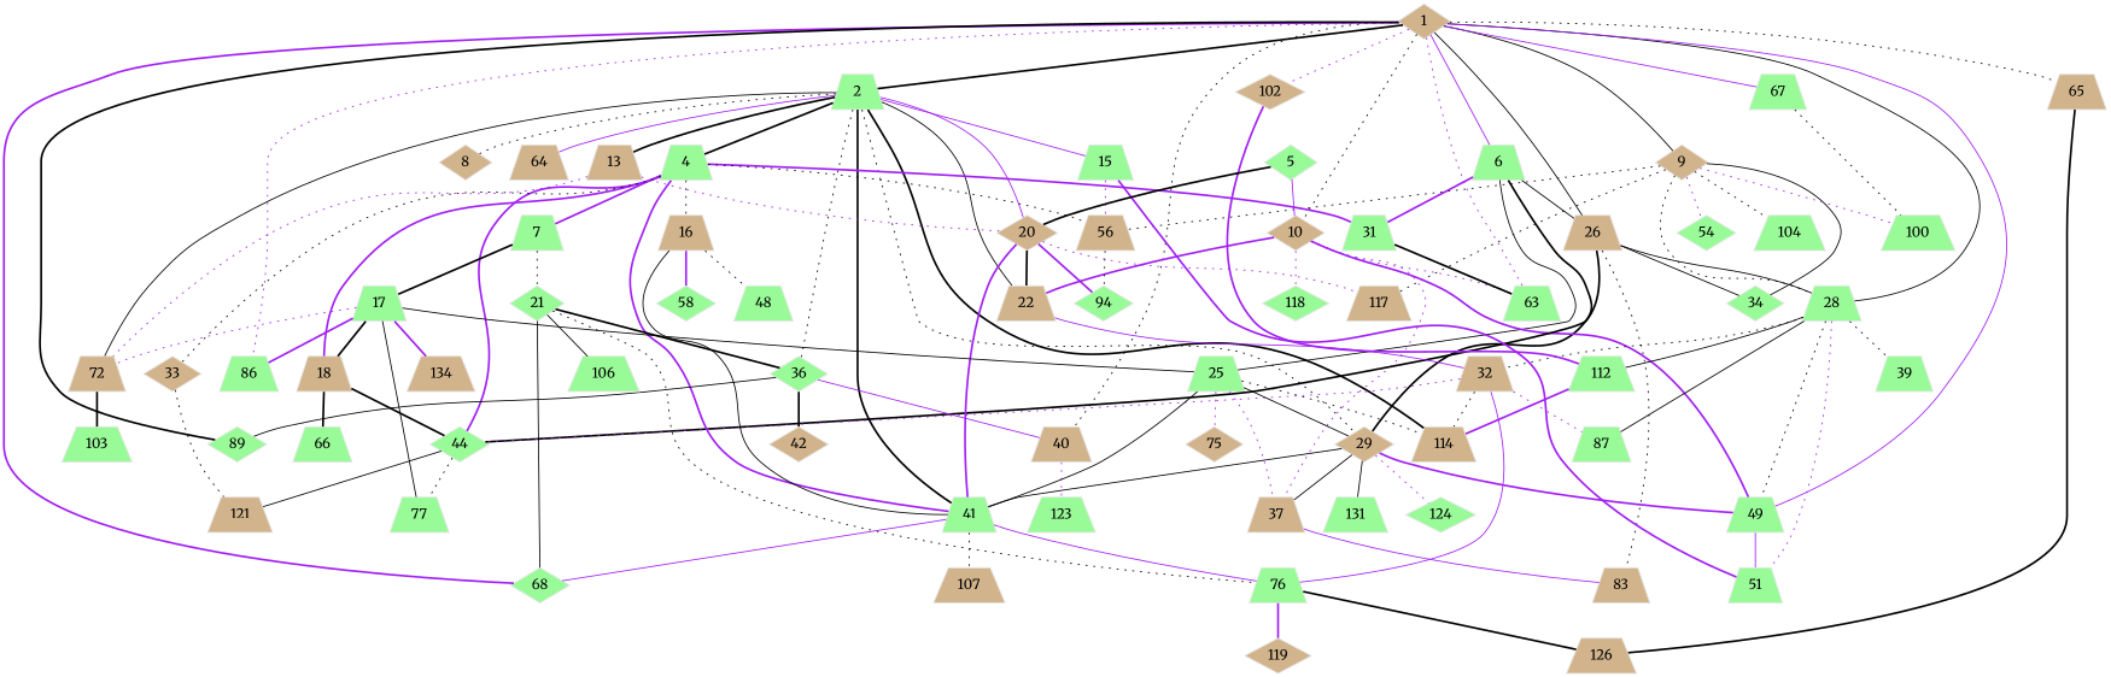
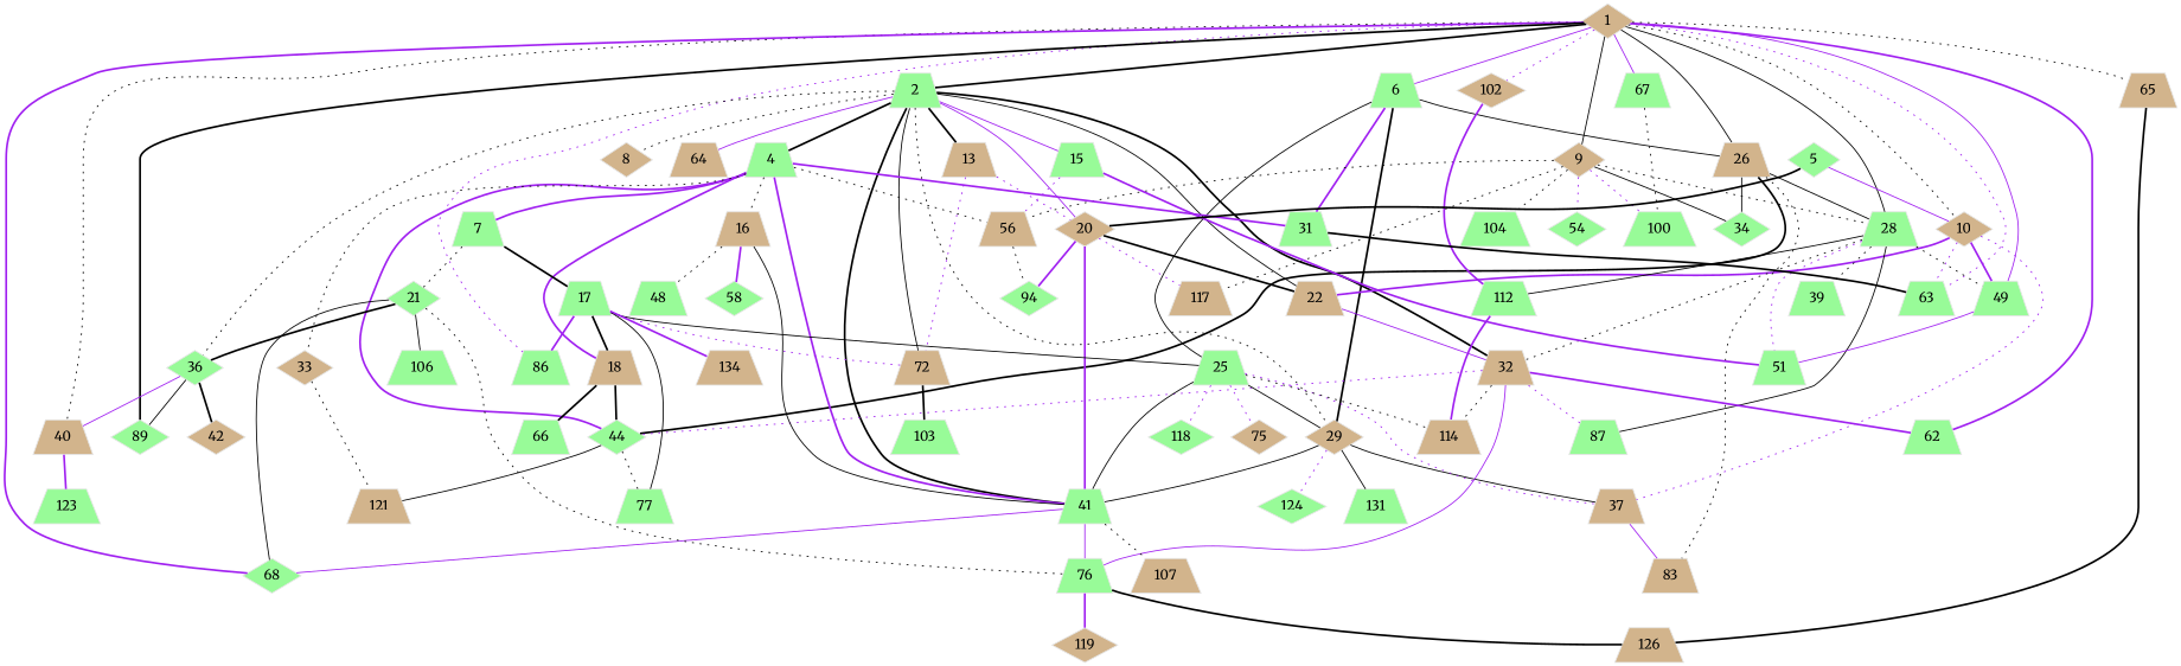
  graph {
    fontname=Merriweather
    node [color=gray90 fillcolor=palegreen fontname=Merriweather shape=trapezium style=filled]
    edge [color=black fontname=Merriweather style=dotted]
    1 [fillcolor=tan shape=diamond super="+3+27+113"]
    2
    6 [super="+81"]
    9 [fillcolor=tan shape=diamond super="+69+35+19"]
    10 [fillcolor=tan shape=diamond super="+43+96"]
    26 [fillcolor=tan super="+99+60"]
    28 [super="+78+45"]
    40 [fillcolor=tan]
    49 [super="+92+59"]
+   62 [super="+74"]
    63 [super="+95"]
    65 [fillcolor=tan]
    67 [super="+105"]
    68 [shape=diamond]
    86
    89 [shape=diamond]
    102 [fillcolor=tan shape=diamond super="+143"]
    4 [super="+12+38"]
    8 [fillcolor=tan shape=diamond]
    13 [fillcolor=tan super="+91"]
    n21 [fillcolor=tan label=64]
    15 [super="+24+129"]
    20 [fillcolor=tan shape=diamond super="+140+61"]
    22 [fillcolor=tan]
    29 [fillcolor=tan shape=diamond super="+47+97+30"]
    32 [fillcolor=tan super="+50+90+109"]
    36 [shape=diamond super="+130+71+133"]
    41 [super="+73+80+98"]
    72 [fillcolor=tan super="+93+138"]
    31
    25 [super="+64+120"]
    56 [fillcolor=tan]
    34 [shape=diamond]
    54 [shape=diamond super="+135"]
    100
    104
    117 [fillcolor=tan]
    37 [fillcolor=tan super="+110"]
    118 [shape=diamond]
    44 [shape=diamond super="+128"]
    n41 [fillcolor=tan label=83]
    51 [super="+101"]
    39
    87
    112
    123
    126 [fillcolor=tan]
    7
    16 [fillcolor=tan super="+53"]
    18 [fillcolor=tan]
    33 [fillcolor=tan shape=diamond super="+46+115"]
    5 [shape=diamond]
    94 [shape=diamond]
    124 [shape=diamond]
    131
    76
    114 [fillcolor=tan super="+122"]
    42 [fillcolor=tan shape=diamond]
    107 [fillcolor=tan]
    103
    17
    21 [shape=diamond super="+23"]
    48
    58 [shape=diamond]
    66
    121 [fillcolor=tan]
    77
    75 [fillcolor=tan shape=diamond]
    134 [fillcolor=tan]
    106
    119 [fillcolor=tan shape=diamond]
    1 -- 2 [style=bold]
    1 -- 6 [color=purple style=solid]
    1 -- 9 [style=solid]
    1 -- 10
    1 -- 26 [style=solid]
    1 -- 28 [style=solid]
    1 -- 40
    1 -- 49 [color=purple style=solid]
+   1 -- 62 [color=purple style=bold]
    1 -- 63 [color=purple]
    1 -- 65
    1 -- 67 [color=purple style=solid]
    1 -- 68 [color=purple style=bold]
    1 -- 86 [color=purple]
    1 -- 89 [style=bold]
    1 -- 102 [color=purple]
    2 -- 4 [style=bold]
    2 -- 8
    2 -- 13 [style=bold]
    2 -- n21 [color=purple style=solid]
    2 -- 15 [color=purple style=solid]
    2 -- 20 [color=purple style=solid]
    2 -- 22 [style=solid]
    2 -- 29
-   2 -- 114 [style=bold]
+   2 -- 32 [style=bold]
    2 -- 36
    2 -- 41 [style=bold]
    2 -- 72 [style=solid]
    6 -- 26 [style=solid]
    6 -- 29 [style=bold]
    6 -- 31 [color=purple style=bold]
    6 -- 25 [style=solid]
    9 -- 28
    9 -- 56
    9 -- 34 [style=solid]
    9 -- 54 [color=purple]
    9 -- 100 [color=purple]
    9 -- 104
    9 -- 117
    10 -- 49 [color=purple style=bold]
    10 -- 63 [color=purple]
    10 -- 22 [color=purple style=bold]
    10 -- 37 [color=purple]
-   10 -- 118 [color=purple]
+   25 -- 118 [color=purple]
    26 -- 28 [style=solid]
    26 -- 34 [style=solid]
    26 -- 44 [style=bold]
    26 -- n41
    28 -- 49
    28 -- 32
    28 -- 51 [color=purple]
    28 -- 39 [weight=2]
    28 -- 87 [style=solid]
    28 -- 112 [style=solid]
-   40 -- 123 [color=purple]
+   40 -- 123 [color=purple style=bold]
    49 -- 51 [color=purple style=solid]
    65 -- 126 [style=bold]
    67 -- 100
    102 -- 112 [color=purple style=bold]
    4 -- 41 [color=purple style=bold]
    4 -- 31 [color=purple style=bold]
    4 -- 56
    4 -- 44 [color=purple style=bold]
    4 -- 7 [color=purple style=bold weight=2]
    4 -- 16
    4 -- 18 [color=purple style=bold]
    4 -- 33
    13 -- 20 [color=purple]
    13 -- 72 [color=purple]
    15 -- 56 [color=purple]
    15 -- 51 [color=purple style=bold]
    20 -- 22 [style=bold]
    20 -- 41 [color=purple style=bold weight=2]
    20 -- 117 [color=purple]
    20 -- 94 [color=purple style=bold]
    22 -- 32 [color=purple style=solid]
-   29 -- 49 [color=purple style=bold]
    29 -- 41 [style=solid]
    29 -- 37 [style=solid]
    29 -- 124 [color=purple]
    29 -- 131 [style=solid]
+   32 -- 62 [color=purple style=bold]
    32 -- 44 [color=purple]
    32 -- 87 [color=purple]
    32 -- 76 [color=purple style=solid]
    32 -- 114
    36 -- 40 [color=purple style=solid]
    36 -- 89 [style=solid]
    36 -- 42 [style=bold]
    41 -- 68 [color=purple style=solid]
    41 -- 76 [color=purple style=solid]
    41 -- 107
    72 -- 103 [style=bold]
    31 -- 63 [style=bold]
    25 -- 29 [style=solid]
    25 -- 41 [style=solid]
    25 -- 37 [color=purple]
    25 -- 114
    25 -- 75 [color=purple]
    56 -- 94
    37 -- n41 [color=purple style=solid]
    44 -- 121 [style=solid]
    44 -- 77
    112 -- 114 [color=purple style=bold]
    7 -- 17 [style=bold]
    7 -- 21
    16 -- 41 [style=solid]
    16 -- 48
    16 -- 58 [color=purple style=bold]
    18 -- 44 [style=bold]
    18 -- 66 [style=bold]
    33 -- 121
    5 -- 10 [color=purple style=solid]
    5 -- 20 [style=bold weight=2]
    76 -- 126 [style=bold]
    76 -- 119 [color=purple style=bold]
    17 -- 86 [color=purple style=bold]
    17 -- 72 [color=purple]
    17 -- 25 [style=solid]
    17 -- 18 [style=bold]
    17 -- 77 [style=solid]
    17 -- 134 [color=purple style=bold]
    21 -- 68 [style=solid]
    21 -- 36 [style=bold weight=2]
    21 -- 76
    21 -- 106 [style=solid]
  }
